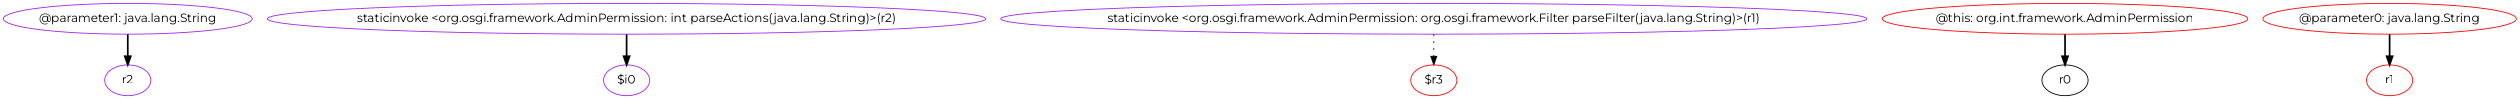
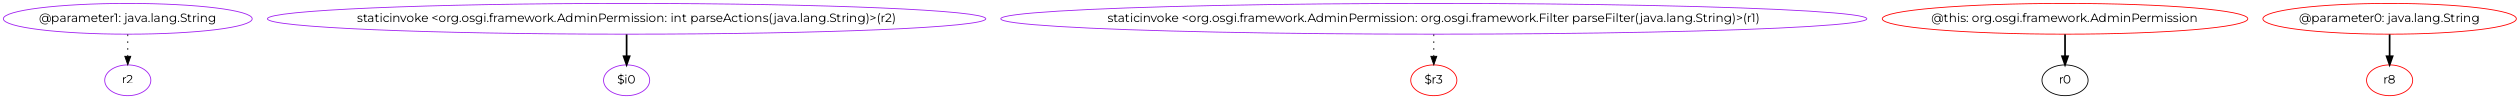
  digraph {
    fontname=Montserrat
    node [color=purple fontname=Montserrat]
    edge [fontname=Montserrat style=bold]
    n1 [label="@parameter1: java.lang.String"]
    n2 [label=r2]
    n3 [label="staticinvoke <org.osgi.framework.AdminPermission: int parseActions(java.lang.String)>(r2)"]
    n4 [label="$i0"]
    n5 [label="staticinvoke <org.osgi.framework.AdminPermission: org.osgi.framework.Filter parseFilter(java.lang.String)>(r1)"]
    n6 [color=red label="$r3"]
-   n7 [color=red label="@this: org.int.framework.AdminPermission"]
+   n7 [color=red label="@this: org.osgi.framework.AdminPermission"]
    n8 [color=black label=r0]
    n9 [color=red label="@parameter0: java.lang.String"]
-   n10 [color=red label=r1]
-   n1 -> n2
+   n10 [color=red label=r8]
+   n1 -> n2 [style=dotted]
    n3 -> n4
    n5 -> n6 [style=dotted]
    n7 -> n8
    n9 -> n10
  }
